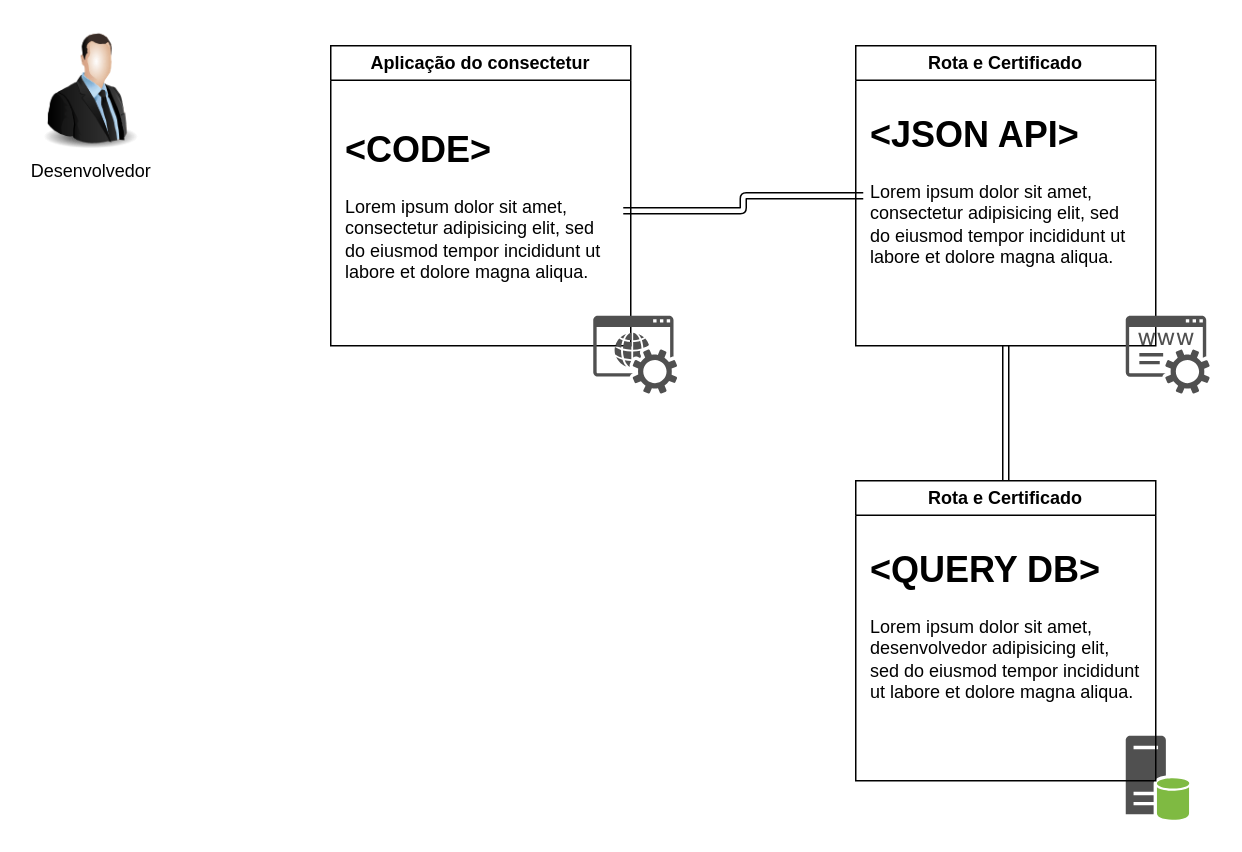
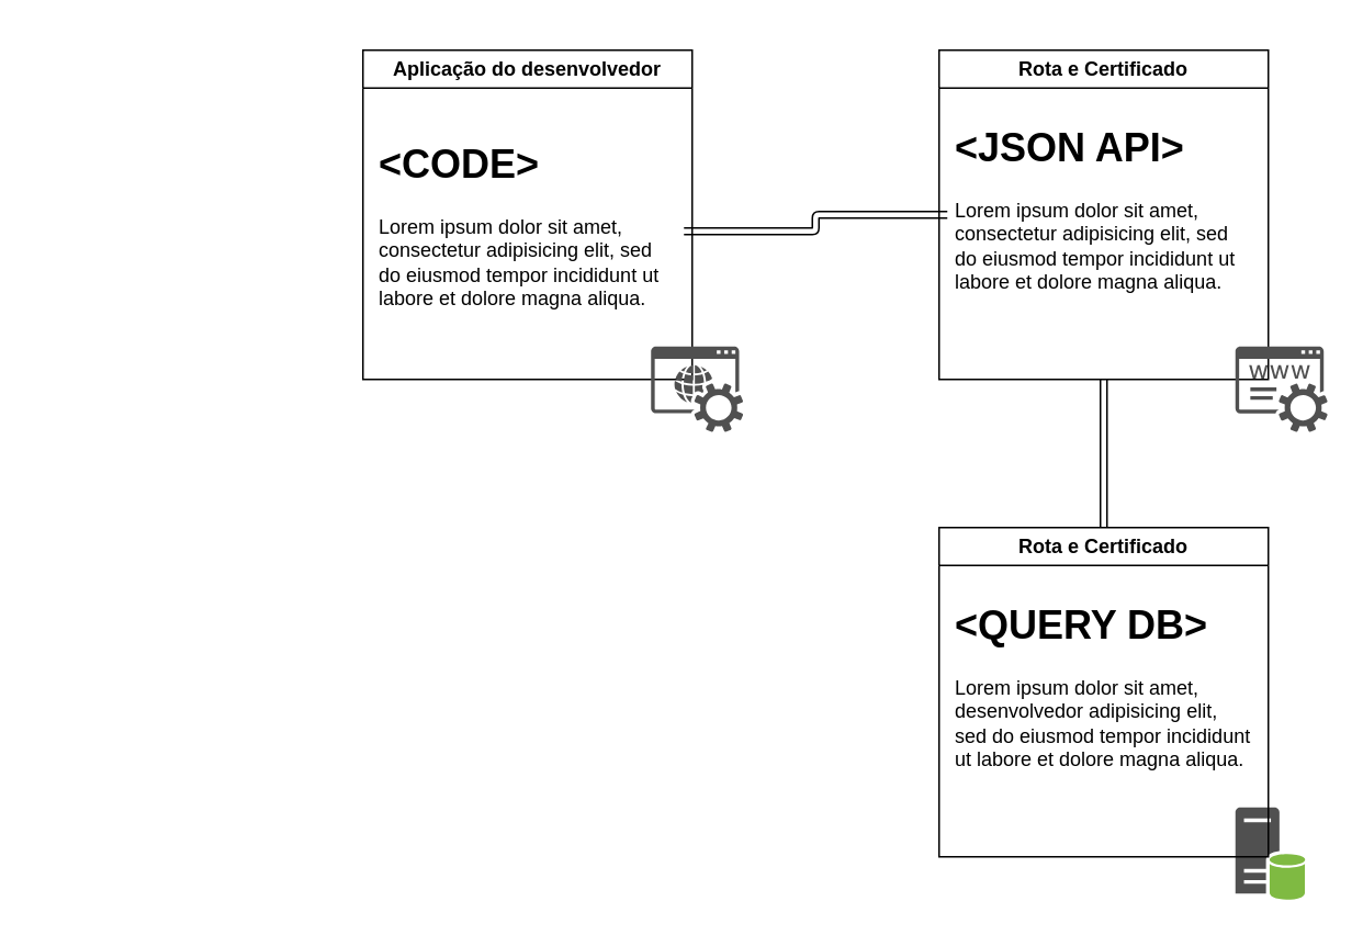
  <mxCell id="0" />
  <mxCell id="1" parent="0" />
- <mxCell id="2" value="Desenvolvedor" style="image;html=1;image=img/lib/clip_art/people/Suit_Man_128x128.png" parent="1" vertex="1"><mxGeometry x="20" y="20" width="80" height="80" as="geometry" /></mxCell>
  <mxCell id="3" style="edgeStyle=orthogonalEdgeStyle;shape=link;html=1;entryX=0.5;entryY=0;entryDx=0;entryDy=0;" edge="1" parent="1" source="4" target="11"><mxGeometry relative="1" as="geometry" /></mxCell>
  <mxCell id="4" value="Rota e Certificado" style="swimlane;whiteSpace=wrap;html=1;" parent="1" vertex="1"><mxGeometry x="570" y="30" width="200" height="200" as="geometry" /></mxCell>
  <mxCell id="5" value="&lt;h1&gt;&amp;lt;JSON API&amp;gt;&lt;/h1&gt;&lt;p&gt;Lorem ipsum dolor sit amet, consectetur adipisicing elit, sed do eiusmod tempor incididunt ut labore et dolore magna aliqua.&lt;/p&gt;" style="text;html=1;strokeColor=none;fillColor=none;spacing=5;spacingTop=-20;whiteSpace=wrap;overflow=hidden;rounded=0;" parent="4" vertex="1"><mxGeometry x="5" y="40" width="190" height="120" as="geometry" /></mxCell>
- <mxCell id="6" value="Aplicação do consectetur" style="swimlane;whiteSpace=wrap;html=1;" parent="1" vertex="1"><mxGeometry x="220" y="30" width="200" height="200" as="geometry" /></mxCell>
+ <mxCell id="6" value="Aplicação do desenvolvedor" style="swimlane;whiteSpace=wrap;html=1;" parent="1" vertex="1"><mxGeometry x="220" y="30" width="200" height="200" as="geometry" /></mxCell>
  <mxCell id="7" value="&lt;h1&gt;&amp;lt;CODE&amp;gt;&lt;/h1&gt;&lt;p&gt;Lorem ipsum dolor sit amet, consectetur adipisicing elit, sed do eiusmod tempor incididunt ut labore et dolore magna aliqua.&lt;/p&gt;" style="text;html=1;strokeColor=none;fillColor=none;spacing=5;spacingTop=-20;whiteSpace=wrap;overflow=hidden;rounded=0;" parent="6" vertex="1"><mxGeometry x="5" y="50" width="190" height="120" as="geometry" /></mxCell>
  <mxCell id="8" value="" style="sketch=0;pointerEvents=1;shadow=0;dashed=0;html=1;strokeColor=none;fillColor=#505050;labelPosition=center;verticalLabelPosition=bottom;verticalAlign=top;outlineConnect=0;align=center;shape=mxgraph.office.services.online_hosted_services;" parent="1" vertex="1"><mxGeometry x="395" y="210" width="56" height="52" as="geometry" /></mxCell>
  <mxCell id="9" value="" style="sketch=0;pointerEvents=1;shadow=0;dashed=0;html=1;strokeColor=none;fillColor=#505050;labelPosition=center;verticalLabelPosition=bottom;verticalAlign=top;outlineConnect=0;align=center;shape=mxgraph.office.services.registrar_service;" parent="1" vertex="1"><mxGeometry x="750" y="210" width="56" height="52" as="geometry" /></mxCell>
  <mxCell id="10" value="" style="sketch=0;pointerEvents=1;shadow=0;dashed=0;html=1;strokeColor=none;fillColor=#505050;labelPosition=center;verticalLabelPosition=bottom;verticalAlign=top;outlineConnect=0;align=center;shape=mxgraph.office.servers.database_server_green;" parent="1" vertex="1"><mxGeometry x="750" y="490" width="43" height="56" as="geometry" /></mxCell>
  <mxCell id="11" value="Rota e Certificado" style="swimlane;whiteSpace=wrap;html=1;" parent="1" vertex="1"><mxGeometry x="570" y="320" width="200" height="200" as="geometry" /></mxCell>
  <mxCell id="12" value="&lt;h1&gt;&amp;lt;QUERY DB&amp;gt;&lt;/h1&gt;&lt;p&gt;Lorem ipsum dolor sit amet, desenvolvedor adipisicing elit, sed do eiusmod tempor incididunt ut labore et dolore magna aliqua.&lt;/p&gt;" style="text;html=1;strokeColor=none;fillColor=none;spacing=5;spacingTop=-20;whiteSpace=wrap;overflow=hidden;rounded=0;" parent="11" vertex="1"><mxGeometry x="5" y="40" width="190" height="120" as="geometry" /></mxCell>
  <mxCell id="13" style="edgeStyle=orthogonalEdgeStyle;html=1;entryX=0;entryY=0.5;entryDx=0;entryDy=0;shape=link;" edge="1" parent="1" source="7" target="5"><mxGeometry relative="1" as="geometry"><mxPoint x="580" y="130" as="targetPoint" /></mxGeometry></mxCell>
